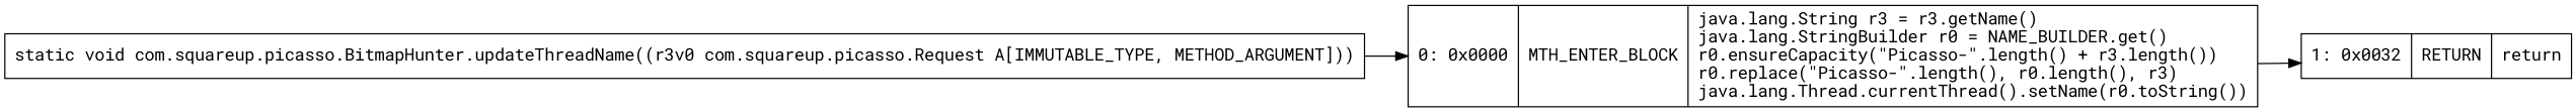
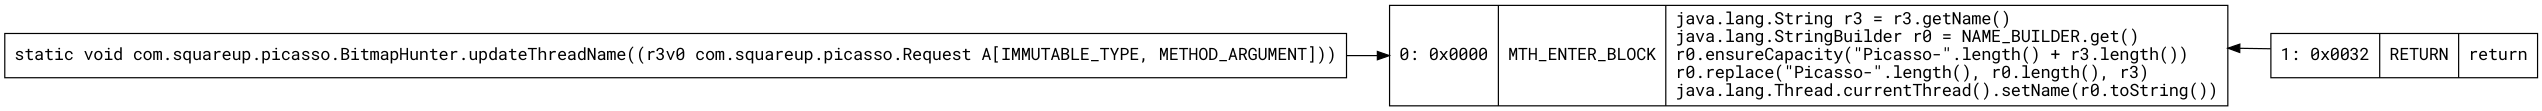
  digraph {
    rankdir=LR
    fontname="Roboto Mono"
    node [shape=record fontname="Roboto Mono"]
    edge [fontname="Roboto Mono"]
    n1 [label="{0\:\ 0x0000|MTH_ENTER_BLOCK\l|java.lang.String r3 = r3.getName()\ljava.lang.StringBuilder r0 = NAME_BUILDER.get()\lr0.ensureCapacity(\"Picasso\-\".length() + r3.length())\lr0.replace(\"Picasso\-\".length(), r0.length(), r3)\ljava.lang.Thread.currentThread().setName(r0.toString())\l}"]
    n2 [label="{1\:\ 0x0032|RETURN\l|return\l}"]
    n3 [label="{static void com.squareup.picasso.BitmapHunter.updateThreadName((r3v0 com.squareup.picasso.Request A[IMMUTABLE_TYPE, METHOD_ARGUMENT])) }"]
-   n1 -> n2
+   n2 -> n1
    n3 -> n1
  }
